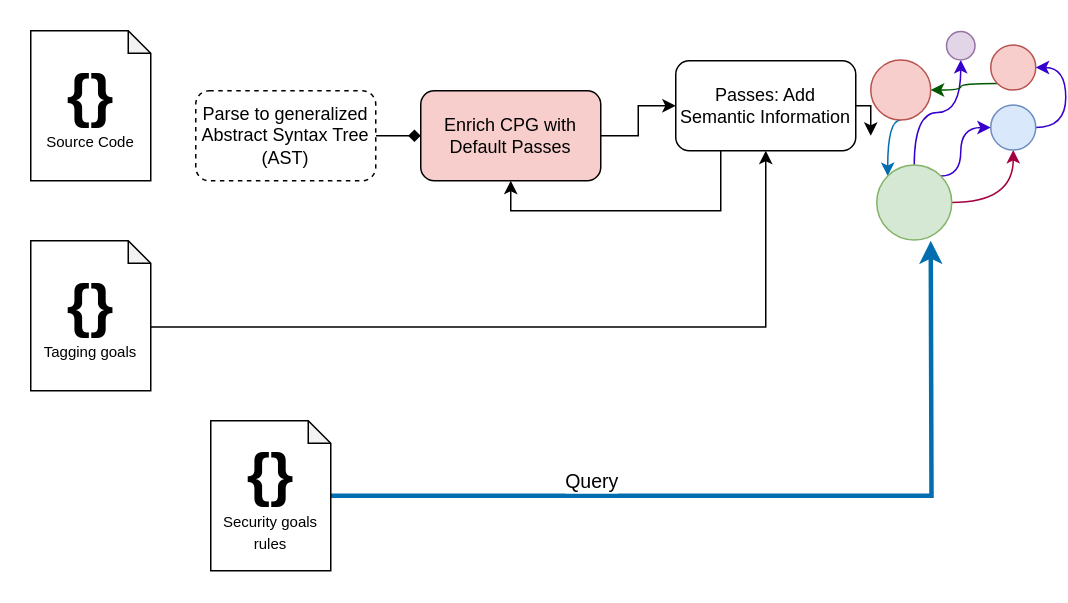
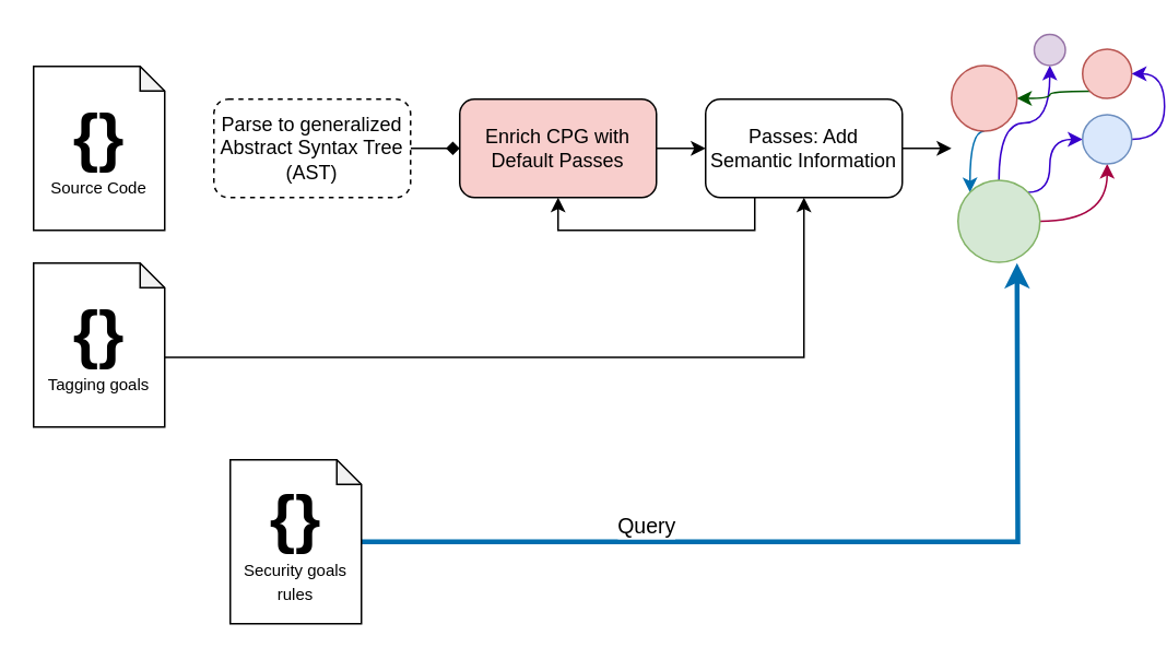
  <mxCell id="0" />
  <mxCell id="1" parent="0" />
- <mxCell id="2" value="&lt;font style=&quot;font-size: 40px;&quot;&gt;&lt;b&gt;{}&lt;/b&gt;&lt;/font&gt;&lt;div&gt;&lt;font size=&quot;1&quot; style=&quot;&quot;&gt;Source Code&lt;/font&gt;&lt;/div&gt;" style="shape=note;whiteSpace=wrap;html=1;backgroundOutline=1;darkOpacity=0.05;size=15;" vertex="1" parent="1"><mxGeometry x="20" y="20" width="80" height="100" as="geometry" /></mxCell>
+ <mxCell id="2" value="&lt;font style=&quot;font-size: 40px;&quot;&gt;&lt;b&gt;{}&lt;/b&gt;&lt;/font&gt;&lt;div&gt;&lt;font size=&quot;1&quot; style=&quot;&quot;&gt;Source Code&lt;/font&gt;&lt;/div&gt;" style="shape=note;whiteSpace=wrap;html=1;backgroundOutline=1;darkOpacity=0.05;size=15;" vertex="1" parent="1"><mxGeometry x="20" y="40" width="80" height="100" as="geometry" /></mxCell>
  <mxCell id="3" style="edgeStyle=orthogonalEdgeStyle;rounded=0;orthogonalLoop=1;jettySize=auto;html=1;exitX=1;exitY=0.5;exitDx=0;exitDy=0;endArrow=diamond;" edge="1" parent="1" source="4" target="6"><mxGeometry relative="1" as="geometry" /></mxCell>
  <mxCell id="4" value="Parse to generalized Abstract Syntax Tree (AST)" style="rounded=1;whiteSpace=wrap;html=1;dashed=1;" vertex="1" parent="1"><mxGeometry x="130" y="60" width="120" height="60" as="geometry" /></mxCell>
  <mxCell id="5" style="edgeStyle=orthogonalEdgeStyle;rounded=0;orthogonalLoop=1;jettySize=auto;html=1;exitX=1;exitY=0.5;exitDx=0;exitDy=0;entryX=0;entryY=0.5;entryDx=0;entryDy=0;" edge="1" parent="1" source="6" target="9"><mxGeometry relative="1" as="geometry" /></mxCell>
  <mxCell id="6" value="Enrich CPG with Default Passes" style="rounded=1;whiteSpace=wrap;html=1;fillColor=#f8cecc;" vertex="1" parent="1"><mxGeometry x="280" y="60" width="120" height="60" as="geometry" /></mxCell>
  <mxCell id="7" style="edgeStyle=orthogonalEdgeStyle;rounded=0;orthogonalLoop=1;jettySize=auto;html=1;exitX=0.25;exitY=1;exitDx=0;exitDy=0;entryX=0.5;entryY=1;entryDx=0;entryDy=0;" edge="1" parent="1" source="9" target="6"><mxGeometry relative="1" as="geometry" /></mxCell>
  <mxCell id="8" style="edgeStyle=orthogonalEdgeStyle;rounded=0;orthogonalLoop=1;jettySize=auto;html=1;exitX=1;exitY=0.5;exitDx=0;exitDy=0;" edge="1" parent="1" source="9"><mxGeometry relative="1" as="geometry"><mxPoint x="580" y="90" as="targetPoint" /></mxGeometry></mxCell>
- <mxCell id="9" value="Passes: Add Semantic Information" style="rounded=1;whiteSpace=wrap;html=1;" vertex="1" parent="1"><mxGeometry x="450" y="40" width="120" height="60" as="geometry" /></mxCell>
+ <mxCell id="9" value="Passes: Add Semantic Information" style="rounded=1;whiteSpace=wrap;html=1;" vertex="1" parent="1"><mxGeometry x="430" y="60" width="120" height="60" as="geometry" /></mxCell>
  <mxCell id="10" style="edgeStyle=orthogonalEdgeStyle;rounded=0;orthogonalLoop=1;jettySize=auto;html=1;exitX=0;exitY=0;exitDx=80;exitDy=57.5;exitPerimeter=0;entryX=0.5;entryY=1;entryDx=0;entryDy=0;" edge="1" parent="1" source="11" target="9"><mxGeometry relative="1" as="geometry" /></mxCell>
  <mxCell id="11" value="&lt;font style=&quot;font-size: 40px;&quot;&gt;&lt;b&gt;{}&lt;/b&gt;&lt;/font&gt;&lt;div&gt;&lt;font size=&quot;1&quot; style=&quot;&quot;&gt;Tagging goals&lt;/font&gt;&lt;/div&gt;" style="shape=note;whiteSpace=wrap;html=1;backgroundOutline=1;darkOpacity=0.05;size=15;" vertex="1" parent="1"><mxGeometry x="20" y="160" width="80" height="100" as="geometry" /></mxCell>
  <mxCell id="12" style="edgeStyle=orthogonalEdgeStyle;rounded=0;orthogonalLoop=1;jettySize=auto;html=1;strokeWidth=3;fillColor=#1ba1e2;strokeColor=#006EAF;" edge="1" parent="1" source="14"><mxGeometry relative="1" as="geometry"><mxPoint x="620" y="160" as="targetPoint" /></mxGeometry></mxCell>
  <mxCell id="13" value="&lt;font style=&quot;font-size: 13px;&quot;&gt;Query&lt;/font&gt;" style="edgeLabel;html=1;align=center;verticalAlign=bottom;resizable=0;points=[];" vertex="1" connectable="0" parent="12"><mxGeometry x="-0.395" relative="1" as="geometry"><mxPoint as="offset" /></mxGeometry></mxCell>
  <mxCell id="14" value="&lt;font style=&quot;font-size: 40px;&quot;&gt;&lt;b&gt;{}&lt;/b&gt;&lt;/font&gt;&lt;div&gt;&lt;font size=&quot;1&quot; style=&quot;&quot;&gt;Security goals rules&lt;/font&gt;&lt;/div&gt;" style="shape=note;whiteSpace=wrap;html=1;backgroundOutline=1;darkOpacity=0.05;size=15;" vertex="1" parent="1"><mxGeometry x="140" y="280" width="80" height="100" as="geometry" /></mxCell>
  <mxCell id="15" value="" style="group" vertex="1" connectable="0" parent="1"><mxGeometry x="580" y="20.5" width="110" height="139" as="geometry" /></mxCell>
  <mxCell id="16" style="edgeStyle=orthogonalEdgeStyle;rounded=0;orthogonalLoop=1;jettySize=auto;html=1;exitX=0.5;exitY=1;exitDx=0;exitDy=0;entryX=0;entryY=0;entryDx=0;entryDy=0;curved=1;fillColor=#1ba1e2;strokeColor=#006EAF;" edge="1" parent="15" source="17" target="21"><mxGeometry relative="1" as="geometry" /></mxCell>
  <mxCell id="17" value="" style="ellipse;whiteSpace=wrap;html=1;aspect=fixed;fillColor=#f8cecc;strokeColor=#b85450;" vertex="1" parent="15"><mxGeometry y="19" width="40" height="40" as="geometry" /></mxCell>
  <mxCell id="18" style="edgeStyle=orthogonalEdgeStyle;rounded=0;orthogonalLoop=1;jettySize=auto;html=1;exitX=1;exitY=0.5;exitDx=0;exitDy=0;entryX=0.5;entryY=1;entryDx=0;entryDy=0;curved=1;fillColor=#d80073;strokeColor=#A50040;" edge="1" parent="15" source="21" target="25"><mxGeometry relative="1" as="geometry" /></mxCell>
  <mxCell id="19" style="edgeStyle=orthogonalEdgeStyle;rounded=0;orthogonalLoop=1;jettySize=auto;html=1;exitX=0.5;exitY=0;exitDx=0;exitDy=0;entryX=0.5;entryY=1;entryDx=0;entryDy=0;curved=1;fillColor=#6a00ff;strokeColor=#3700CC;" edge="1" parent="15" source="21" target="26"><mxGeometry relative="1" as="geometry" /></mxCell>
  <mxCell id="20" style="edgeStyle=orthogonalEdgeStyle;rounded=0;orthogonalLoop=1;jettySize=auto;html=1;exitX=1;exitY=0;exitDx=0;exitDy=0;entryX=0;entryY=0.5;entryDx=0;entryDy=0;curved=1;fillColor=#6a00ff;strokeColor=#3700CC;" edge="1" parent="15" source="21" target="25"><mxGeometry relative="1" as="geometry"><Array as="points"><mxPoint x="60" y="96" /><mxPoint x="60" y="64" /></Array></mxGeometry></mxCell>
  <mxCell id="21" value="" style="ellipse;whiteSpace=wrap;html=1;aspect=fixed;fillColor=#d5e8d4;strokeColor=#82b366;" vertex="1" parent="15"><mxGeometry x="4" y="89" width="50" height="50" as="geometry" /></mxCell>
  <mxCell id="22" style="edgeStyle=orthogonalEdgeStyle;rounded=0;orthogonalLoop=1;jettySize=auto;html=1;exitX=0;exitY=1;exitDx=0;exitDy=0;entryX=1;entryY=0.5;entryDx=0;entryDy=0;fillColor=#008a00;strokeColor=#005700;curved=1;" edge="1" parent="15" source="23" target="17"><mxGeometry relative="1" as="geometry" /></mxCell>
  <mxCell id="23" value="" style="ellipse;whiteSpace=wrap;html=1;aspect=fixed;fillColor=#f8cecc;strokeColor=#b85450;" vertex="1" parent="15"><mxGeometry x="80" y="9" width="30" height="30" as="geometry" /></mxCell>
  <mxCell id="24" style="edgeStyle=orthogonalEdgeStyle;rounded=0;orthogonalLoop=1;jettySize=auto;html=1;exitX=1;exitY=0.5;exitDx=0;exitDy=0;entryX=1;entryY=0.5;entryDx=0;entryDy=0;fillColor=#6a00ff;strokeColor=#3700CC;curved=1;" edge="1" parent="15" source="25" target="23"><mxGeometry relative="1" as="geometry" /></mxCell>
  <mxCell id="25" value="" style="ellipse;whiteSpace=wrap;html=1;aspect=fixed;fillColor=#dae8fc;strokeColor=#6c8ebf;" vertex="1" parent="15"><mxGeometry x="80" y="49" width="30" height="30" as="geometry" /></mxCell>
  <mxCell id="26" value="" style="ellipse;whiteSpace=wrap;html=1;aspect=fixed;fillColor=#e1d5e7;strokeColor=#9673a6;" vertex="1" parent="15"><mxGeometry x="50.5" width="19" height="19" as="geometry" /></mxCell>
